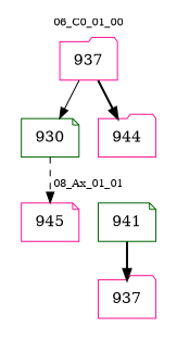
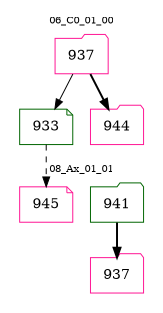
  digraph {
    node [color=deeppink shape=folder]
    edge [color=black style=bold]
-   n1 [color=darkgreen label=941 shape=note]
+   n1 [color=darkgreen label=941]
    n2 [label=937]
    n3 [label=945 shape=note]
    n4 [label=937]
-   n5 [color=darkgreen label=930 shape=note]
+   n5 [color=darkgreen label=933 shape=note]
    n6 [label=944]
    subgraph cluster_1 {
      color=white
      fontsize=10
      label="08_Ax_01_01"
      n1
      n2
      n3
    }
    subgraph cluster_2 {
      color=white
      fontsize=10
      label="06_C0_01_00"
      n4
      n5
      n6
    }
    n1 -> n2
    n4 -> n5 [style=solid]
    n4 -> n6
    n5 -> n3 [style=dashed]
  }
